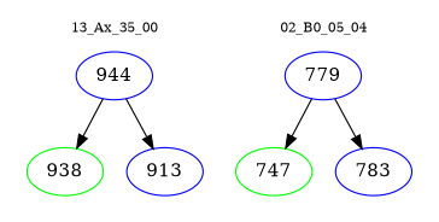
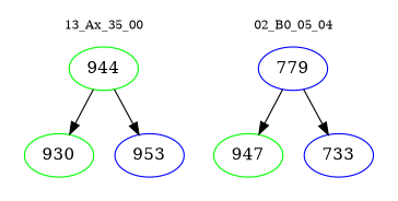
  digraph {
    fontname="DejaVu Serif"
    node [color=blue fontname="DejaVu Serif"]
    edge [color=black fontname="DejaVu Serif"]
-   n1 [label=944]
-   n2 [color=green label=938]
-   n3 [label=913]
+   n1 [color=green label=944]
+   n2 [color=green label=930]
+   n3 [label=953]
    n4 [label=779]
-   n5 [color=green label=747]
-   n6 [label=783]
+   n5 [color=green label=947]
+   n6 [label=733]
    subgraph cluster_1 {
      color=white
      fontsize=10
      label="13_Ax_35_00"
      n1
      n2
      n3
    }
    subgraph cluster_2 {
      color=white
      fontsize=10
      label="02_B0_05_04"
      n4
      n5
      n6
    }
    n1 -> n2
    n1 -> n3
    n4 -> n5
    n4 -> n6
  }
